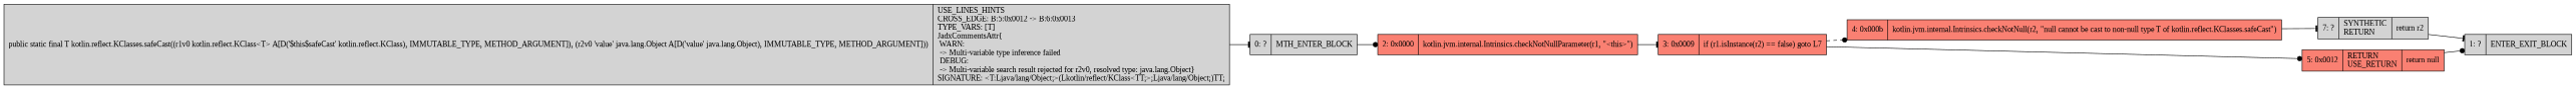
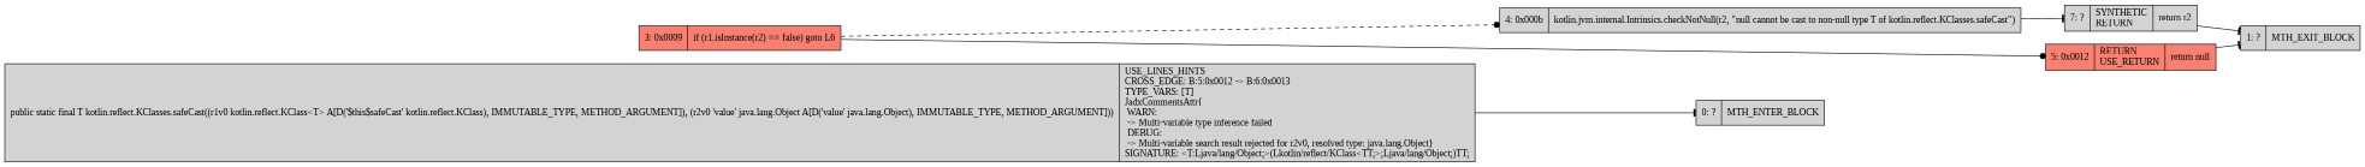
  digraph {
    fontname="Liberation Serif"
    rankdir=LR
    node [fillcolor=lightgrey fontname="Liberation Serif" shape=record style=filled]
    edge [arrowhead=dot fontname="Liberation Serif"]
    n1 [label="{0\:\ ?|MTH_ENTER_BLOCK\l}"]
-   n2 [fillcolor=salmon label="{2\:\ 0x0000|kotlin.jvm.internal.Intrinsics.checkNotNullParameter(r1, \"\<this\>\")\l}"]
-   n3 [fillcolor=salmon label="{3\:\ 0x0009|if (r1.isInstance(r2) == false) goto L7\l}"]
-   n4 [fillcolor=salmon label="{4\:\ 0x000b|kotlin.jvm.internal.Intrinsics.checkNotNull(r2, \"null cannot be cast to non\-null type T of kotlin.reflect.KClasses.safeCast\")\l}"]
+   n3 [fillcolor=salmon label="{3\:\ 0x0009|if (r1.isInstance(r2) == false) goto L6\l}"]
+   n4 [label="{4\:\ 0x000b|kotlin.jvm.internal.Intrinsics.checkNotNull(r2, \"null cannot be cast to non\-null type T of kotlin.reflect.KClasses.safeCast\")\l}"]
    n5 [fillcolor=salmon label="{5\:\ 0x0012|RETURN\lUSE_RETURN\l|return null\l}"]
    n6 [label="{7\:\ ?|SYNTHETIC\lRETURN\l|return r2\l}"]
-   n7 [label="{1\:\ ?|ENTER_EXIT_BLOCK\l}"]
+   n7 [label="{1\:\ ?|MTH_EXIT_BLOCK\l}"]
    n8 [label="{public static final T kotlin.reflect.KClasses.safeCast((r1v0 kotlin.reflect.KClass\<T\> A[D('$this$safeCast' kotlin.reflect.KClass), IMMUTABLE_TYPE, METHOD_ARGUMENT]), (r2v0 'value' java.lang.Object A[D('value' java.lang.Object), IMMUTABLE_TYPE, METHOD_ARGUMENT]))  | USE_LINES_HINTS\lCROSS_EDGE: B:5:0x0012 \-\> B:6:0x0013\lTYPE_VARS: [T]\lJadxCommentsAttr\{\l WARN: \l \-\> Multi\-variable type inference failed\l DEBUG: \l \-\> Multi\-variable search result rejected for r2v0, resolved type: java.lang.Object\}\lSIGNATURE: \<T:Ljava\/lang\/Object;\>(Lkotlin\/reflect\/KClass\<TT;\>;Ljava\/lang\/Object;)TT;\l}"]
-   n1 -> n2
-   n2 -> n3 [arrowhead=tee]
    n3 -> n4 [style=dashed]
    n3 -> n5
    n4 -> n6 [arrowhead=tee]
-   n5 -> n7
+   n5 -> n7 [arrowhead=tee]
    n6 -> n7 [arrowhead=tee]
    n8 -> n1 [arrowhead=tee]
  }
